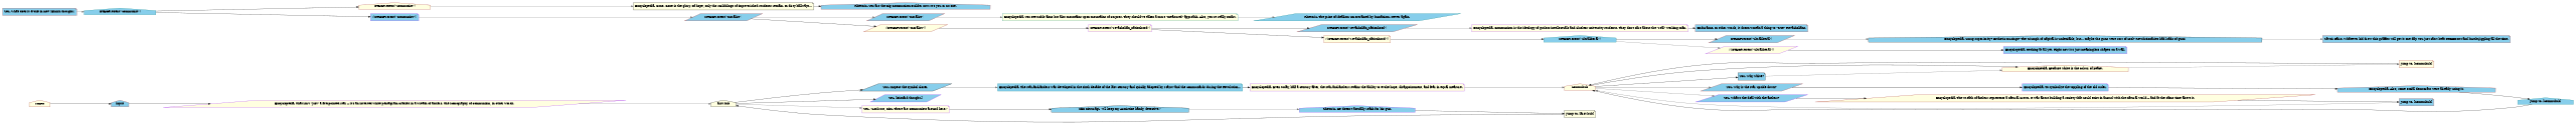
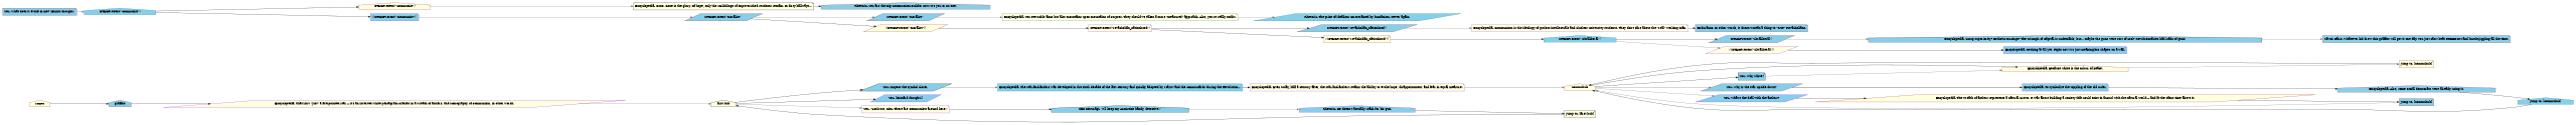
  digraph {
    rankdir=LR
    node [color=brown fillcolor=skyblue shape=note style=filled]
    edge [color=black]
    n1 [fillcolor=lightyellow label=START shape=house]
-   n2 [label=input shape=house]
+   n2 [label=graffito shape=house]
    n3 [color=purple fillcolor=lightyellow label="Encyclopedia: That isn't *just* a five-pointed star -- it's an inverted white pentagram cradled in a wreath of antlers. The iconography of communism, in other words." shape=parallelogram]
    n4 [color=black fillcolor=lightyellow label="first hub" shape=house]
    n5 [fillcolor=lightyellow label="Encyclopedia: Because white is the colour of peace." shape=house]
    n6 [fillcolor=lightyellow label="Jump to: [commuhub]"]
    n7 [fillcolor=lightyellow label=commuhub shape=house]
    n8 [fillcolor=lightyellow label="Encyclopedia: The wreath of antlers represents a natural crown. It was about building a society that could exist in accord with the natural world -- and at the same time above it." shape=parallelogram]
    n9 [label="Jump to: [commuhub]"]
    n10 [label="Endurance: In other words, it doesn't mean a thing to *trüe* Revacholians."]
    n11 [label="Savoir Faire: Whatever kid drew this graffito will get it one day. You just can't beat FREEDOM and hustle-jiggling all the time."]
    n12 [label="You: What does it evoke in me? [Finish thought.]"]
    n13 [color=teal label="IsTHCPresent(\"communist\")" shape=house]
    n14 [fillcolor=lightyellow label="IsTHCPresent(\"communist\")" shape=house]
    n15 [color=purple label="!(IsTHCPresent(\"communist\"))"]
    n16 [label="You: Why is the star upside down?" shape=parallelogram]
    n17 [color=purple label="Encyclopedia: To symbolize the toppling of the old order."]
    n18 [label="Encyclopedia: Also, some social democrats were already using it." shape=house]
    n19 [color=black label="You: Inspect the symbol closer." shape=parallelogram]
    n20 [color=teal label="Encyclopedia: The star-and-antlers was developed in the sixth decade of the last century and quickly adopted by Mazov and the communards during the Revolution..."]
    n21 [color=purple fillcolor=lightyellow label="Encyclopedia: Even today, half a century after, the star-and-antlers retains the ability to evoke hope, disappointment, and fear in equal measure."]
    n22 [color=teal label="Jump to: [commuhub]" shape=house]
    n23 [color=purple label="You: What's the deal with the antlers?" shape=parallelogram]
    n24 [color=black label="You: Why white?"]
    n25 [label="Rhetoric: You are the Big Communism Builder now. It's you or no one." shape=house]
    n26 [color=black fillcolor=lightyellow label="Encyclopedia: Gone. Gone is the glory. Of hope, only the scribblings of impoverished students remain. In dirty hallways..."]
    n27 [label="IsTHCPresent(\"moralist\")" shape=parallelogram]
    n28 [label="IsTHCPresent(\"moralist\")" shape=parallelogram]
    n29 [fillcolor=lightyellow label="!(IsTHCPresent(\"moralist\"))" shape=parallelogram]
    n30 [color=teal fillcolor=lightyellow label="Encyclopedia: You see noble aims but also mountains upon mountains of corpses. They should've taken a more *measured* approach. Also, you're really smart."]
    n31 [color=purple fillcolor=lightyellow label="IsTHCPresent(\"revacholian_nationhood\")"]
    n32 [color=teal label="Rhetoric: The price of idealism unrestrained by humanism. Never again." shape=parallelogram]
    n33 [label="IsTHCPresent(\"revacholian_nationhood\")" shape=parallelogram]
    n34 [fillcolor=lightyellow label="!(IsTHCPresent(\"revacholian_nationhood\"))"]
    n35 [color=purple label="Rhetoric: He doesn't actually reach for his gun." shape=house]
    n36 [color=black fillcolor=lightyellow label="Jump to: [first hub]"]
    n37 [color=purple label="You: [Discard thought.]" shape=parallelogram]
    n38 [color=purple fillcolor=lightyellow label="Encyclopedia: Communism is the ideology of gutless intellectuals and clueless university students. They don't care about the *real* wörking man."]
    n39 [color=teal label="IsTHCPresent(\"ultraliberal\")" shape=house]
    n40 [label="IsTHCPresent(\"ultraliberal\")" shape=parallelogram]
    n41 [color=purple fillcolor=lightyellow label="!(IsTHCPresent(\"ultraliberal\"))" shape=parallelogram]
    n42 [color=purple label="Encyclopedia: Nothing at all yet. Right now it's just meaningless shapes on a wall."]
    n43 [color=purple fillcolor=lightyellow label="You: \"Look out, Kim: There are communists around here.\""]
    n44 [color=black label="Kim Kitsuragi: \"I'll keep my Armistice handy, detective.\"" shape=house]
    n45 [color=black label="Encyclopedia: Smug superiority? Esthetic musings? The triumph of Capital is undeniable, but... maybe the guns were sort of cool? Revolutionaries had loads of guns." shape=house]
    n1 -> n2
    n2 -> n3
    n3 -> n4 [color=gray40]
    n4 -> n19
    n4 -> n37
    n4 -> n43 [color=gray40]
    n5 -> n6 [color=gray40]
    n6 -> n7
    n7 -> n5
    n7 -> n16 [color=gray40]
    n7 -> n23 [color=gray40]
    n7 -> n24
    n8 -> n9
    n9 -> n7 [color=gray40]
    n12 -> n13 [color=gray40]
    n13 -> n14
    n13 -> n15
    n14 -> n26 [color=gray40]
    n15 -> n27 [color=gray40]
    n16 -> n17
    n17 -> n18
    n18 -> n22
    n19 -> n20 [color=gray40]
    n20 -> n21
    n21 -> n7 [color=gray40]
    n22 -> n7
    n23 -> n8
    n24 -> n5 [color=gray40]
    n26 -> n25
    n27 -> n28 [color=gray40]
    n27 -> n29
    n28 -> n30 [color=gray40]
    n29 -> n31
    n30 -> n32 [color=gray40]
    n31 -> n33
    n31 -> n34
    n33 -> n38 [color=gray40]
    n34 -> n39
    n35 -> n36
    n36 -> n4
    n38 -> n10
    n39 -> n40
    n39 -> n41 [color=gray40]
    n40 -> n45 [color=gray40]
    n41 -> n42
    n43 -> n44
    n44 -> n35 [color=gray40]
    n45 -> n11 [color=gray40]
  }
